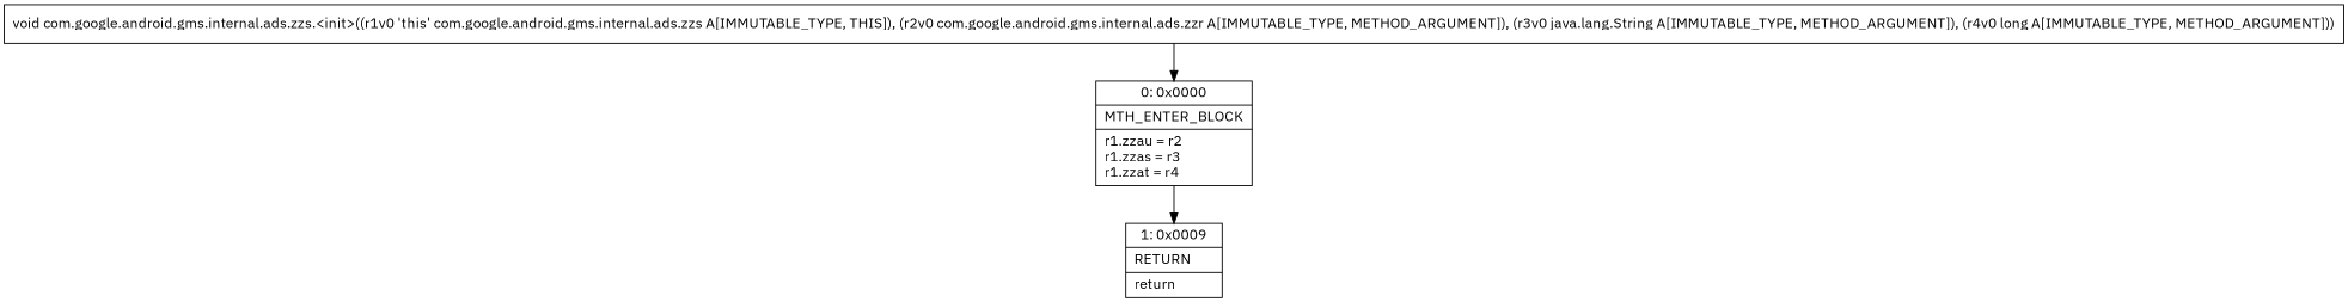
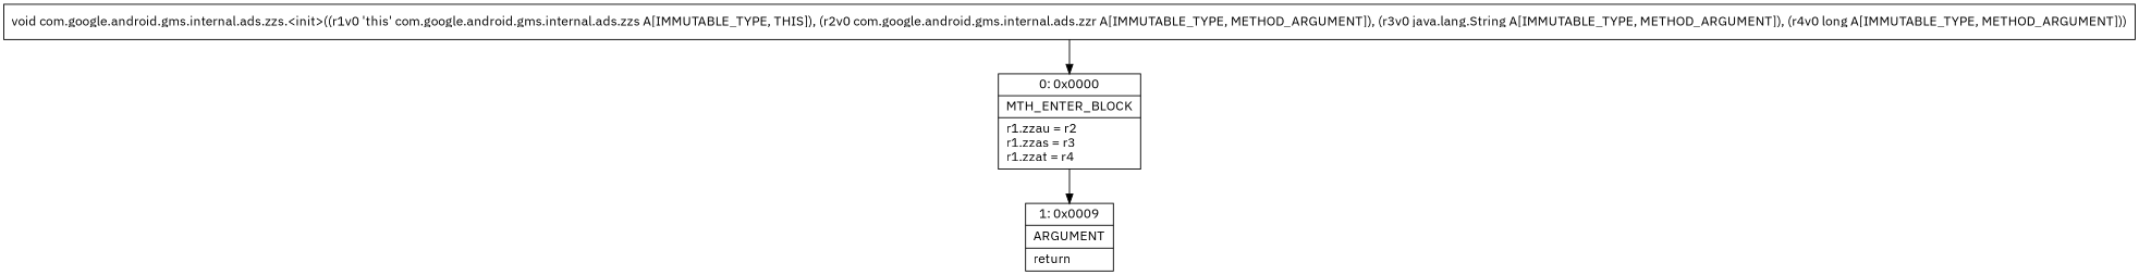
  digraph {
    fontname="IBM Plex Sans"
    node [shape=record fontname="IBM Plex Sans"]
    edge [fontname="IBM Plex Sans"]
    n1 [label="{0\:\ 0x0000|MTH_ENTER_BLOCK\l|r1.zzau = r2\lr1.zzas = r3\lr1.zzat = r4\l}"]
-   n2 [label="{1\:\ 0x0009|RETURN\l|return\l}"]
+   n2 [label="{1\:\ 0x0009|ARGUMENT\l|return\l}"]
    n3 [label="{void com.google.android.gms.internal.ads.zzs.\<init\>((r1v0 'this' com.google.android.gms.internal.ads.zzs A[IMMUTABLE_TYPE, THIS]), (r2v0 com.google.android.gms.internal.ads.zzr A[IMMUTABLE_TYPE, METHOD_ARGUMENT]), (r3v0 java.lang.String A[IMMUTABLE_TYPE, METHOD_ARGUMENT]), (r4v0 long A[IMMUTABLE_TYPE, METHOD_ARGUMENT])) }"]
    n1 -> n2
    n3 -> n1
  }
